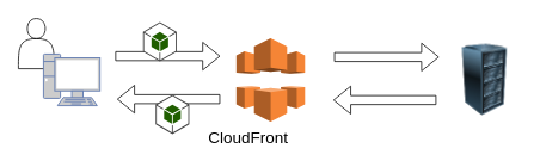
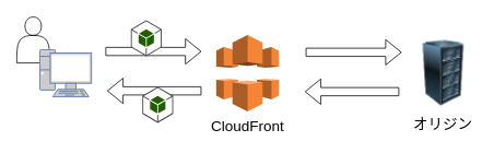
  <mxCell id="0" />
  <mxCell id="1" parent="0" />
  <mxCell id="2" value="" style="shape=flexArrow;endArrow=classic;html=1;" parent="1" edge="1"><mxGeometry width="50" height="50" relative="1" as="geometry"><mxPoint x="245" y="110" as="sourcePoint" /><mxPoint x="130" y="110" as="targetPoint" /></mxGeometry></mxCell>
  <mxCell id="3" value="" style="shape=flexArrow;endArrow=classic;html=1;" parent="1" edge="1"><mxGeometry width="50" height="50" relative="1" as="geometry"><mxPoint x="128" y="62" as="sourcePoint" /><mxPoint x="245" y="62" as="targetPoint" /></mxGeometry></mxCell>
  <mxCell id="4" value="" style="shape=flexArrow;endArrow=classic;html=1;" parent="1" edge="1"><mxGeometry width="50" height="50" relative="1" as="geometry"><mxPoint x="486" y="111" as="sourcePoint" /><mxPoint x="371" y="111" as="targetPoint" /></mxGeometry></mxCell>
  <mxCell id="5" value="" style="shape=flexArrow;endArrow=classic;html=1;" parent="1" edge="1"><mxGeometry width="50" height="50" relative="1" as="geometry"><mxPoint x="372" y="63" as="sourcePoint" /><mxPoint x="489" y="63" as="targetPoint" /></mxGeometry></mxCell>
  <mxCell id="6" value="" style="outlineConnect=0;dashed=0;verticalLabelPosition=bottom;verticalAlign=top;align=center;html=1;shape=mxgraph.aws3.cloudfront;fillColor=#F58536;gradientColor=none;" parent="1" vertex="1"><mxGeometry x="263" y="42" width="76.5" height="93" as="geometry" /></mxCell>
  <mxCell id="7" value="" style="group" parent="1" vertex="1" connectable="0"><mxGeometry x="20" y="20" width="91" height="97.25" as="geometry" /></mxCell>
  <mxCell id="8" value="" style="shape=actor;whiteSpace=wrap;html=1;" parent="7" vertex="1"><mxGeometry width="40" height="56" as="geometry" /></mxCell>
  <mxCell id="9" value="" style="fontColor=#0066CC;verticalAlign=top;verticalLabelPosition=bottom;labelPosition=center;align=center;html=1;outlineConnect=0;fillColor=#CCCCCC;strokeColor=#6881B3;gradientColor=none;gradientDirection=north;strokeWidth=2;shape=mxgraph.networks.pc;" parent="7" vertex="1"><mxGeometry x="28" y="39.75" width="63" height="57.5" as="geometry" /></mxCell>
  <mxCell id="10" value="" style="group" parent="1" vertex="1" connectable="0"><mxGeometry x="499" y="48.5" width="81" height="112.5" as="geometry" /></mxCell>
  <mxCell id="11" value="" style="image;html=1;image=img/lib/clip_art/computers/Server_Rack_128x128.png" parent="10" vertex="1"><mxGeometry x="1" width="80" height="80" as="geometry" /></mxCell>
- <mxCell id="13" value="&lt;font style=&quot;font-size: 18px&quot;&gt;CloudFront&lt;/font&gt;" style="text;html=1;strokeColor=none;fillColor=none;align=center;verticalAlign=middle;whiteSpace=wrap;rounded=0;" parent="1" vertex="1"><mxGeometry x="235.75" y="144" width="81" height="20" as="geometry" /></mxCell>
+ <mxCell id="12" value="&lt;font style=&quot;font-size: 18px&quot;&gt;オリジン&lt;/font&gt;" style="text;html=1;strokeColor=none;fillColor=none;align=center;verticalAlign=middle;whiteSpace=wrap;rounded=0;" parent="10" vertex="1"><mxGeometry y="92.5" width="81" height="20" as="geometry" /></mxCell>
+ <mxCell id="13" value="&lt;font style=&quot;font-size: 18px&quot;&gt;CloudFront&lt;/font&gt;" style="text;html=1;strokeColor=none;fillColor=none;align=center;verticalAlign=middle;whiteSpace=wrap;rounded=0;" parent="1" vertex="1"><mxGeometry x="260.75" y="144" width="81" height="20" as="geometry" /></mxCell>
  <mxCell id="14" value="" style="outlineConnect=0;dashed=0;verticalLabelPosition=bottom;verticalAlign=top;align=center;html=1;shape=mxgraph.aws3.android;fillColor=#205E00;gradientColor=none;" vertex="1" parent="1"><mxGeometry x="173" y="105" width="37.5" height="44" as="geometry" /></mxCell>
  <mxCell id="15" value="" style="outlineConnect=0;dashed=0;verticalLabelPosition=bottom;verticalAlign=top;align=center;html=1;shape=mxgraph.aws3.android;fillColor=#205E00;gradientColor=none;" vertex="1" parent="1"><mxGeometry x="159" y="24" width="37.5" height="44" as="geometry" /></mxCell>
